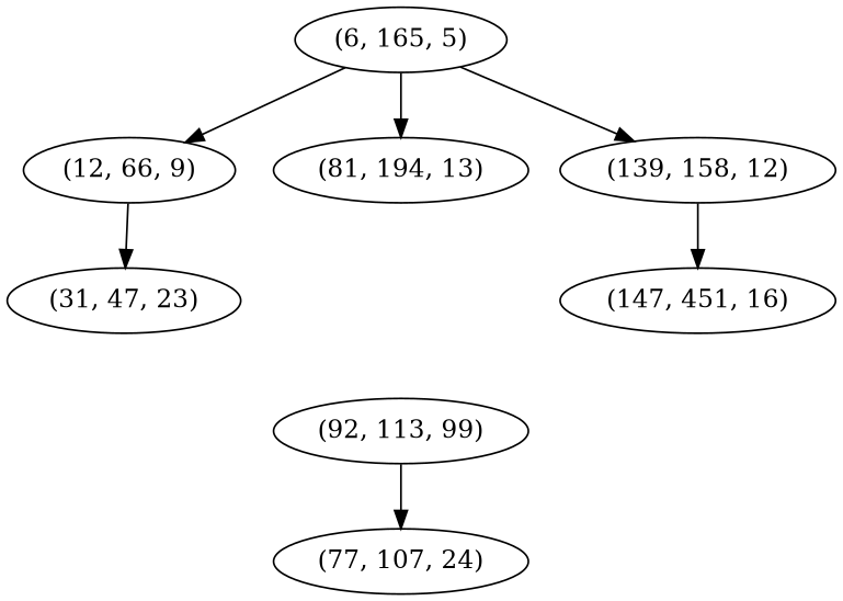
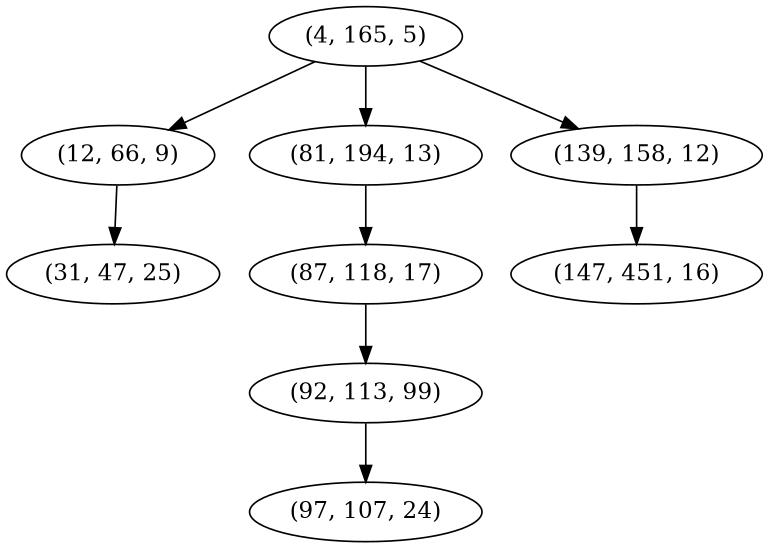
  digraph {
-   "(6, 165, 5)"
+   "(6, 165, 5)" [label="(4, 165, 5)"]
    "(12, 66, 9)"
    n3 [label="(81, 194, 13)"]
    "(139, 158, 12)"
-   "(31, 47, 25)" [label="(31, 47, 23)"]
+   "(31, 47, 25)"
+   "(87, 118, 17)"
    n7 [label="(147, 451, 16)"]
    n8 [label="(92, 113, 99)"]
-   "(97, 107, 24)" [label="(77, 107, 24)"]
+   "(97, 107, 24)"
    "(6, 165, 5)" -> "(12, 66, 9)"
    "(6, 165, 5)" -> n3
    "(6, 165, 5)" -> "(139, 158, 12)"
    "(12, 66, 9)" -> "(31, 47, 25)"
+   n3 -> "(87, 118, 17)"
    "(139, 158, 12)" -> n7
+   "(87, 118, 17)" -> n8
    n8 -> "(97, 107, 24)"
  }
